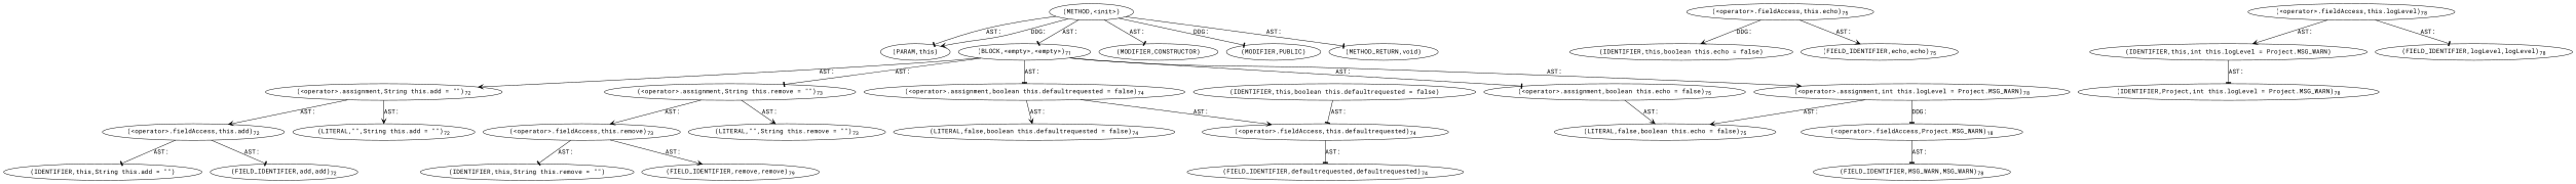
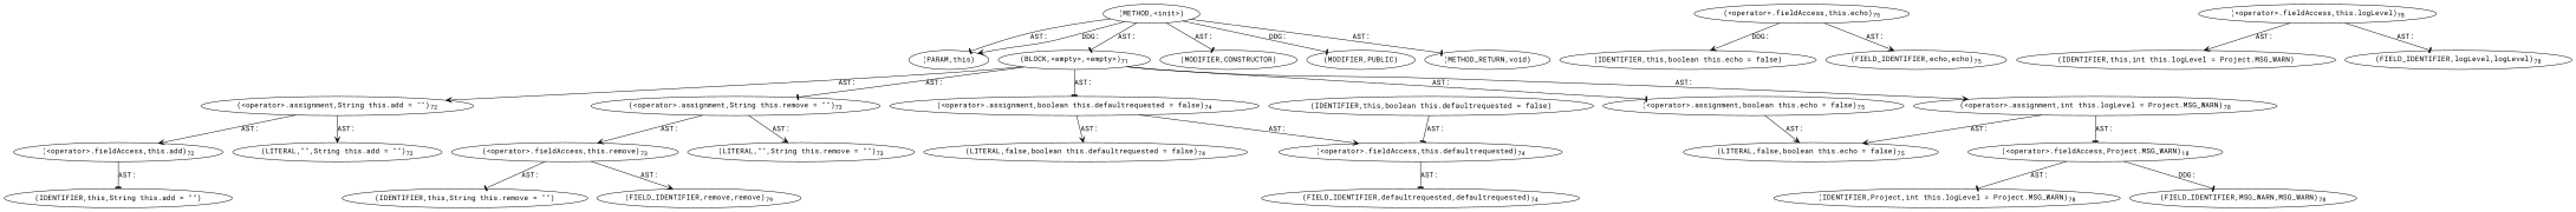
  digraph {
    fontname="Roboto Mono"
    node [fontname="Roboto Mono"]
    edge [arrowhead=tee fontname="Roboto Mono"]
    n1 [label=<(METHOD,&lt;init&gt;)>]
    n2 [label=<(PARAM,this)>]
    n3 [label=<(BLOCK,&lt;empty&gt;,&lt;empty&gt;)<SUB>71</SUB>>]
    n4 [label=<(MODIFIER,CONSTRUCTOR)>]
    n5 [label=<(MODIFIER,PUBLIC)>]
    n6 [label=<(METHOD_RETURN,void)>]
    n7 [label=<(&lt;operator&gt;.assignment,String this.add = &quot;&quot;)<SUB>72</SUB>>]
    n8 [label=<(&lt;operator&gt;.assignment,String this.remove = &quot;&quot;)<SUB>73</SUB>>]
    n9 [label=<(&lt;operator&gt;.assignment,boolean this.defaultrequested = false)<SUB>74</SUB>>]
    n10 [label=<(&lt;operator&gt;.assignment,boolean this.echo = false)<SUB>75</SUB>>]
    n11 [label=<(&lt;operator&gt;.assignment,int this.logLevel = Project.MSG_WARN)<SUB>78</SUB>>]
    n12 [label=<(&lt;operator&gt;.fieldAccess,this.add)<SUB>72</SUB>>]
    n13 [label=<(LITERAL,&quot;&quot;,String this.add = &quot;&quot;)<SUB>72</SUB>>]
    n14 [label=<(&lt;operator&gt;.fieldAccess,this.remove)<SUB>73</SUB>>]
    n15 [label=<(LITERAL,&quot;&quot;,String this.remove = &quot;&quot;)<SUB>73</SUB>>]
    n16 [label=<(&lt;operator&gt;.fieldAccess,this.defaultrequested)<SUB>74</SUB>>]
    n17 [label=<(LITERAL,false,boolean this.defaultrequested = false)<SUB>74</SUB>>]
    n18 [label=<(LITERAL,false,boolean this.echo = false)<SUB>75</SUB>>]
    n19 [label=<(&lt;operator&gt;.fieldAccess,Project.MSG_WARN)<SUB>18</SUB>>]
    n20 [label=<(IDENTIFIER,this,String this.add = &quot;&quot;)>]
-   n21 [label=<(FIELD_IDENTIFIER,add,add)<SUB>72</SUB>>]
    n22 [label=<(IDENTIFIER,this,String this.remove = &quot;&quot;)>]
    n23 [label=<(FIELD_IDENTIFIER,remove,remove)<SUB>79</SUB>>]
    n24 [label=<(FIELD_IDENTIFIER,defaultrequested,defaultrequested)<SUB>74</SUB>>]
    n25 [label=<(IDENTIFIER,this,boolean this.defaultrequested = false)>]
    n26 [label=<(&lt;operator&gt;.fieldAccess,this.echo)<SUB>75</SUB>>]
    n27 [label=<(IDENTIFIER,this,boolean this.echo = false)>]
    n28 [label=<(FIELD_IDENTIFIER,echo,echo)<SUB>75</SUB>>]
    n29 [label=<(&lt;operator&gt;.fieldAccess,this.logLevel)<SUB>78</SUB>>]
    n30 [label=<(IDENTIFIER,this,int this.logLevel = Project.MSG_WARN)>]
    n31 [label=<(FIELD_IDENTIFIER,logLevel,logLevel)<SUB>78</SUB>>]
    n32 [label=<(IDENTIFIER,Project,int this.logLevel = Project.MSG_WARN)<SUB>78</SUB>>]
    n33 [label=<(FIELD_IDENTIFIER,MSG_WARN,MSG_WARN)<SUB>78</SUB>>]
    n1 -> n2 [label="AST: "]
    n1 -> n2 [arrowhead=vee label="DDG: "]
    n1 -> n3 [label="AST: "]
    n1 -> n4 [label="AST: "]
    n1 -> n5 [label="DDG: "]
    n1 -> n6 [label="AST: "]
    n3 -> n7 [arrowhead=vee label="AST: "]
    n3 -> n8 [label="AST: "]
    n3 -> n9 [label="AST: "]
    n3 -> n10 [label="AST: "]
    n3 -> n11 [arrowhead=vee label="AST: "]
    n7 -> n12 [arrowhead=vee label="AST: "]
    n7 -> n13 [arrowhead=vee label="AST: "]
    n8 -> n14 [arrowhead=vee label="AST: "]
    n8 -> n15 [arrowhead=vee label="AST: "]
    n9 -> n16 [arrowhead=vee label="AST: "]
    n9 -> n17 [arrowhead=vee label="AST: "]
    n10 -> n18 [arrowhead=vee label="AST: "]
    n11 -> n18 [arrowhead=vee label="AST: "]
-   n11 -> n19 [label="DDG: "]
+   n11 -> n19 [label="AST: "]
    n12 -> n20 [label="AST: "]
-   n12 -> n21 [label="AST: "]
    n14 -> n22 [label="AST: "]
    n14 -> n23 [arrowhead=vee label="AST: "]
    n16 -> n24 [label="AST: "]
-   n30 -> n32 [label="AST: "]
-   n19 -> n33 [label="AST: "]
+   n19 -> n32 [label="AST: "]
+   n19 -> n33 [label="DDG: "]
    n25 -> n16 [label="AST: "]
    n26 -> n27 [arrowhead=vee label="DDG: "]
    n26 -> n28 [arrowhead=vee label="AST: "]
    n29 -> n30 [arrowhead=vee label="AST: "]
    n29 -> n31 [label="AST: "]
  }
